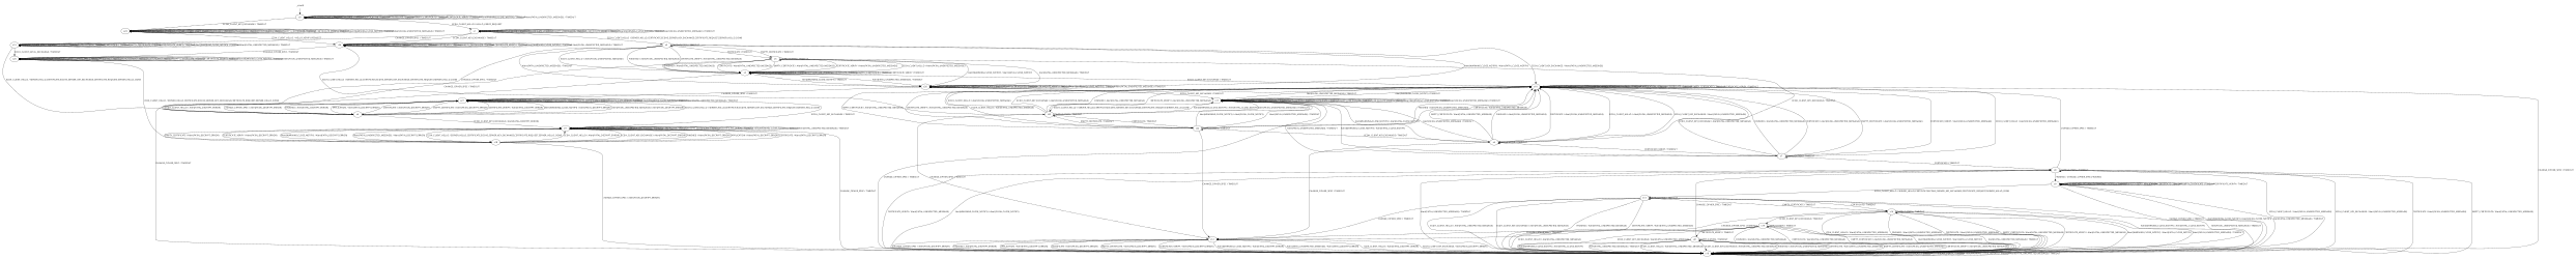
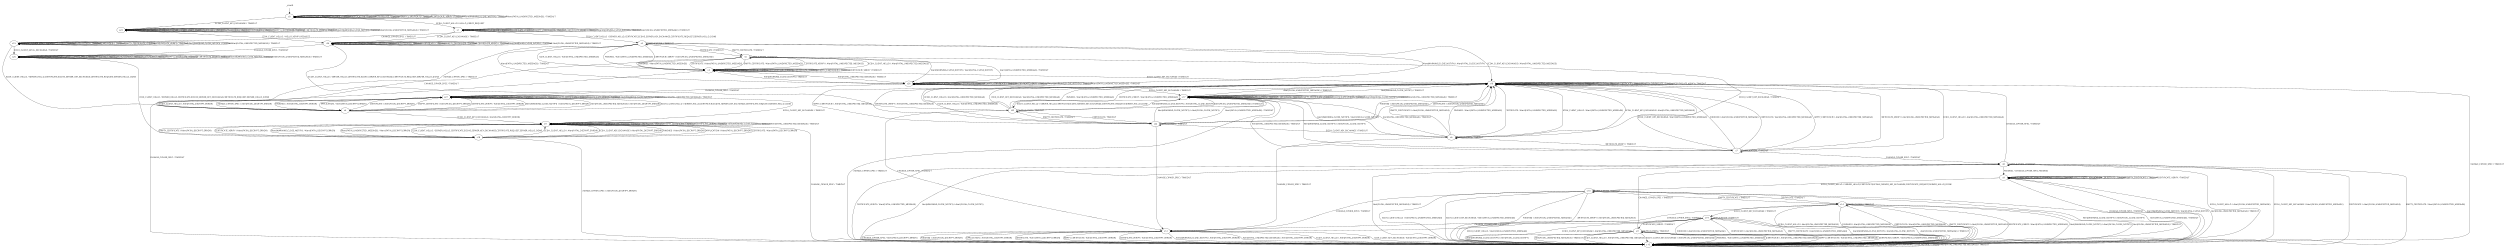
  digraph {
    fontname="Open Sans"
    node [fontname="Open Sans"]
    edge [fontname="Open Sans"]
    n1 [label=s0]
    n2 [label=s1]
    n3 [label=s23]
    n4 [label=s2]
    n5 [label=s15]
    n6 [label=s24]
    n7 [label=s3]
    n8 [label=s4]
    n9 [label=s5]
    n10 [label=s10]
    n11 [label=s26]
    n12 [label=s25]
    n13 [label=s20]
    n14 [label=s16]
    n15 [label=s11]
    n16 [label=s27]
    n17 [label=s6]
    n18 [label=s17]
    n19 [label=s18]
    n20 [label=s12]
    n21 [label=s22]
    n22 [label=s7]
    n23 [label=s8]
    n24 [label=s9]
    n25 [label=s13]
    n26 [label=s14]
    n27 [label=s19]
    n28 [label=s21]
    __start0 [shape=none]
    n1 -> n1 [label="CHANGE_CIPHER_SPEC / TIMEOUT"]
    n1 -> n1 [label="FINISHED / TIMEOUT"]
    n1 -> n1 [label="APPLICATION / TIMEOUT"]
    n1 -> n1 [label="CERTIFICATE / TIMEOUT"]
    n1 -> n1 [label="EMPTY_CERTIFICATE / TIMEOUT"]
    n1 -> n1 [label="CERTIFICATE_VERIFY / TIMEOUT"]
    n1 -> n1 [label="Alert(WARNING,CLOSE_NOTIFY) / TIMEOUT"]
    n1 -> n1 [label="Alert(FATAL,UNEXPECTED_MESSAGE) / TIMEOUT"]
    n1 -> n2 [label="ECDH_CLIENT_HELLO / HELLO_VERIFY_REQUEST"]
    n1 -> n3 [label="ECDH_CLIENT_KEY_EXCHANGE / TIMEOUT"]
    n2 -> n2 [label="FINISHED / TIMEOUT"]
    n2 -> n2 [label="APPLICATION / TIMEOUT"]
    n2 -> n2 [label="CERTIFICATE / TIMEOUT"]
    n2 -> n2 [label="EMPTY_CERTIFICATE / TIMEOUT"]
    n2 -> n2 [label="CERTIFICATE_VERIFY / TIMEOUT"]
    n2 -> n2 [label="Alert(WARNING,CLOSE_NOTIFY) / TIMEOUT"]
    n2 -> n2 [label="Alert(FATAL,UNEXPECTED_MESSAGE) / TIMEOUT"]
    n2 -> n4 [label="ECDH_CLIENT_HELLO / SERVER_HELLO,CERTIFICATE,ECDHE_SERVER_KEY_EXCHANGE,CERTIFICATE_REQUEST,SERVER_HELLO_DONE"]
    n2 -> n5 [label="CHANGE_CIPHER_SPEC / TIMEOUT"]
    n2 -> n6 [label="ECDH_CLIENT_KEY_EXCHANGE / TIMEOUT"]
    n3 -> n3 [label="ECDH_CLIENT_KEY_EXCHANGE / TIMEOUT"]
    n3 -> n3 [label="CHANGE_CIPHER_SPEC / TIMEOUT"]
    n3 -> n3 [label="FINISHED / TIMEOUT"]
    n3 -> n3 [label="APPLICATION / TIMEOUT"]
    n3 -> n3 [label="CERTIFICATE / TIMEOUT"]
    n3 -> n3 [label="EMPTY_CERTIFICATE / TIMEOUT"]
    n3 -> n3 [label="CERTIFICATE_VERIFY / TIMEOUT"]
    n3 -> n3 [label="Alert(WARNING,CLOSE_NOTIFY) / TIMEOUT"]
    n3 -> n3 [label="Alert(FATAL,UNEXPECTED_MESSAGE) / TIMEOUT"]
    n3 -> n6 [label="ECDH_CLIENT_HELLO / HELLO_VERIFY_REQUEST"]
    n4 -> n4 [label="APPLICATION / TIMEOUT"]
    n4 -> n7 [label="ECDH_CLIENT_HELLO / Alert(FATAL,UNEXPECTED_MESSAGE)"]
    n4 -> n7 [label="FINISHED / Alert(FATAL,UNEXPECTED_MESSAGE)"]
    n4 -> n7 [label="CERTIFICATE_VERIFY / Alert(FATAL,UNEXPECTED_MESSAGE)"]
    n4 -> n8 [label="CHANGE_CIPHER_SPEC / TIMEOUT"]
    n4 -> n9 [label="CERTIFICATE / TIMEOUT"]
    n4 -> n9 [label="EMPTY_CERTIFICATE / TIMEOUT"]
    n4 -> n10 [label="ECDH_CLIENT_KEY_EXCHANGE / Alert(FATAL,UNEXPECTED_MESSAGE)"]
    n4 -> n11 [label="Alert(WARNING,CLOSE_NOTIFY) / Alert(FATAL,CLOSE_NOTIFY)"]
    n4 -> n11 [label="Alert(FATAL,UNEXPECTED_MESSAGE) / TIMEOUT"]
    n5 -> n5 [label="CHANGE_CIPHER_SPEC / TIMEOUT"]
    n5 -> n5 [label="FINISHED / TIMEOUT"]
    n5 -> n5 [label="APPLICATION / TIMEOUT"]
    n5 -> n5 [label="CERTIFICATE / TIMEOUT"]
    n5 -> n5 [label="EMPTY_CERTIFICATE / TIMEOUT"]
    n5 -> n5 [label="CERTIFICATE_VERIFY / TIMEOUT"]
    n5 -> n5 [label="Alert(WARNING,CLOSE_NOTIFY) / TIMEOUT"]
    n5 -> n5 [label="Alert(FATAL,UNEXPECTED_MESSAGE) / TIMEOUT"]
    n5 -> n8 [label="ECDH_CLIENT_HELLO / SERVER_HELLO,CERTIFICATE,ECDHE_SERVER_KEY_EXCHANGE,CERTIFICATE_REQUEST,SERVER_HELLO_DONE"]
    n5 -> n12 [label="ECDH_CLIENT_FATAL_EXCHANGE / TIMEOUT"]
    n6 -> n6 [label="ECDH_CLIENT_KEY_EXCHANGE / TIMEOUT"]
    n6 -> n6 [label="FINISHED / TIMEOUT"]
    n6 -> n6 [label="APPLICATION / TIMEOUT"]
    n6 -> n6 [label="CERTIFICATE / TIMEOUT"]
    n6 -> n6 [label="EMPTY_CERTIFICATE / TIMEOUT"]
    n6 -> n6 [label="CERTIFICATE_VERIFY / TIMEOUT"]
    n6 -> n6 [label="Alert(WARNING,CLOSE_NOTIFY) / TIMEOUT"]
    n6 -> n6 [label="Alert(FATAL,UNEXPECTED_MESSAGE) / TIMEOUT"]
    n6 -> n12 [label="CHANGE_CIPHER_SPEC / TIMEOUT"]
    n6 -> n13 [label="ECDH_CLIENT_HELLO / SERVER_HELLO,CERTIFICATE,ECDHE_SERVER_KEY_EXCHANGE,CERTIFICATE_REQUEST,SERVER_HELLO_DONE"]
    n7 -> n7 [label="ECDH_CLIENT_HELLO / TIMEOUT"]
    n7 -> n7 [label="FINISHED / TIMEOUT"]
    n7 -> n7 [label="APPLICATION / TIMEOUT"]
    n7 -> n7 [label="CERTIFICATE / TIMEOUT"]
    n7 -> n7 [label="EMPTY_CERTIFICATE / TIMEOUT"]
    n7 -> n7 [label="CERTIFICATE_VERIFY / TIMEOUT"]
    n7 -> n10 [label="ECDH_CLIENT_KEY_EXCHANGE / TIMEOUT"]
    n7 -> n11 [label="Alert(WARNING,CLOSE_NOTIFY) / TIMEOUT"]
    n7 -> n11 [label="Alert(FATAL,UNEXPECTED_MESSAGE) / TIMEOUT"]
    n7 -> n14 [label="CHANGE_CIPHER_SPEC / TIMEOUT"]
    n8 -> n15 [label="ECDH_CLIENT_KEY_EXCHANGE / Alert(FATAL,DECRYPT_ERROR)"]
    n8 -> n16 [label="ECDH_CLIENT_HELLO / Alert(FATAL,DECRYPT_ERROR)"]
    n8 -> n16 [label="CHANGE_CIPHER_SPEC / Alert(FATAL,DECRYPT_ERROR)"]
    n8 -> n16 [label="FINISHED / Alert(FATAL,DECRYPT_ERROR)"]
    n8 -> n16 [label="APPLICATION / Alert(FATAL,DECRYPT_ERROR)"]
    n8 -> n16 [label="CERTIFICATE / Alert(FATAL,DECRYPT_ERROR)"]
    n8 -> n16 [label="EMPTY_CERTIFICATE / Alert(FATAL,DECRYPT_ERROR)"]
    n8 -> n16 [label="CERTIFICATE_VERIFY / Alert(FATAL,DECRYPT_ERROR)"]
    n8 -> n16 [label="Alert(WARNING,CLOSE_NOTIFY) / Alert(FATAL,DECRYPT_ERROR)"]
    n8 -> n16 [label="Alert(FATAL,UNEXPECTED_MESSAGE) / Alert(FATAL,DECRYPT_ERROR)"]
    n9 -> n7 [label="ECDH_CLIENT_HELLO / Alert(FATAL,UNEXPECTED_MESSAGE)"]
    n9 -> n7 [label="FINISHED / Alert(FATAL,UNEXPECTED_MESSAGE)"]
    n9 -> n7 [label="CERTIFICATE / Alert(FATAL,UNEXPECTED_MESSAGE)"]
    n9 -> n7 [label="EMPTY_CERTIFICATE / Alert(FATAL,UNEXPECTED_MESSAGE)"]
    n9 -> n7 [label="CERTIFICATE_VERIFY / Alert(FATAL,UNEXPECTED_MESSAGE)"]
    n9 -> n8 [label="CHANGE_CIPHER_SPEC / TIMEOUT"]
    n9 -> n9 [label="APPLICATION / TIMEOUT"]
    n9 -> n11 [label="Alert(WARNING,CLOSE_NOTIFY) / Alert(FATAL,CLOSE_NOTIFY)"]
    n9 -> n11 [label="Alert(FATAL,UNEXPECTED_MESSAGE) / TIMEOUT"]
    n9 -> n17 [label="ECDH_CLIENT_KEY_EXCHANGE / TIMEOUT"]
    n10 -> n10 [label="ECDH_CLIENT_HELLO / TIMEOUT"]
    n10 -> n10 [label="ECDH_CLIENT_KEY_EXCHANGE / TIMEOUT"]
    n10 -> n10 [label="FINISHED / TIMEOUT"]
    n10 -> n10 [label="APPLICATION / TIMEOUT"]
    n10 -> n10 [label="CERTIFICATE / TIMEOUT"]
    n10 -> n10 [label="EMPTY_CERTIFICATE / TIMEOUT"]
    n10 -> n10 [label="CERTIFICATE_VERIFY / TIMEOUT"]
    n10 -> n14 [label="CHANGE_CIPHER_SPEC / TIMEOUT"]
    n10 -> n18 [label="Alert(WARNING,CLOSE_NOTIFY) / TIMEOUT"]
    n10 -> n18 [label="Alert(FATAL,UNEXPECTED_MESSAGE) / TIMEOUT"]
    n11 -> n11 [label="FINISHED / TIMEOUT"]
    n11 -> n11 [label="APPLICATION / TIMEOUT"]
    n11 -> n11 [label="CERTIFICATE / TIMEOUT"]
    n11 -> n11 [label="EMPTY_CERTIFICATE / TIMEOUT"]
    n11 -> n11 [label="CERTIFICATE_VERIFY / TIMEOUT"]
    n11 -> n11 [label="Alert(WARNING,CLOSE_NOTIFY) / TIMEOUT"]
    n11 -> n11 [label="Alert(FATAL,UNEXPECTED_MESSAGE) / TIMEOUT"]
    n11 -> n16 [label="CHANGE_CIPHER_SPEC / TIMEOUT"]
    n11 -> n18 [label="ECDH_CLIENT_KEY_EXCHANGE / TIMEOUT"]
    n12 -> n12 [label="ECDH_CLIENT_KEY_EXCHANGE / TIMEOUT"]
    n12 -> n12 [label="CHANGE_CIPHER_SPEC / TIMEOUT"]
    n12 -> n12 [label="FINISHED / TIMEOUT"]
    n12 -> n12 [label="APPLICATION / TIMEOUT"]
    n12 -> n12 [label="CERTIFICATE / TIMEOUT"]
    n12 -> n12 [label="EMPTY_CERTIFICATE / TIMEOUT"]
    n12 -> n12 [label="CERTIFICATE_VERIFY / TIMEOUT"]
    n12 -> n12 [label="Alert(WARNING,CLOSE_NOTIFY) / TIMEOUT"]
    n12 -> n12 [label="Alert(FATAL,UNEXPECTED_MESSAGE) / TIMEOUT"]
    n12 -> n19 [label="ECDH_CLIENT_HELLO / SERVER_HELLO,CERTIFICATE,ECDHE_SERVER_KEY_EXCHANGE,CERTIFICATE_REQUEST,SERVER_HELLO_DONE"]
    n13 -> n10 [label="ECDH_CLIENT_HELLO / Alert(FATAL,UNEXPECTED_MESSAGE)"]
    n13 -> n10 [label="ECDH_CLIENT_KEY_EXCHANGE / Alert(FATAL,UNEXPECTED_MESSAGE)"]
    n13 -> n10 [label="FINISHED / Alert(FATAL,UNEXPECTED_MESSAGE)"]
    n13 -> n10 [label="CERTIFICATE_VERIFY / Alert(FATAL,UNEXPECTED_MESSAGE)"]
    n13 -> n13 [label="APPLICATION / TIMEOUT"]
    n13 -> n18 [label="Alert(WARNING,CLOSE_NOTIFY) / Alert(FATAL,CLOSE_NOTIFY)"]
    n13 -> n18 [label="Alert(FATAL,UNEXPECTED_MESSAGE) / TIMEOUT"]
    n13 -> n20 [label="CHANGE_CIPHER_SPEC / TIMEOUT"]
    n13 -> n21 [label="CERTIFICATE / TIMEOUT"]
    n13 -> n21 [label="EMPTY_CERTIFICATE / TIMEOUT"]
    n14 -> n14 [label="ECDH_CLIENT_HELLO / TIMEOUT"]
    n14 -> n14 [label="ECDH_CLIENT_KEY_EXCHANGE / TIMEOUT"]
    n14 -> n14 [label="CHANGE_CIPHER_SPEC / TIMEOUT"]
    n14 -> n14 [label="FINISHED / TIMEOUT"]
    n14 -> n14 [label="APPLICATION / TIMEOUT"]
    n14 -> n14 [label="CERTIFICATE / TIMEOUT"]
    n14 -> n14 [label="EMPTY_CERTIFICATE / TIMEOUT"]
    n14 -> n14 [label="CERTIFICATE_VERIFY / TIMEOUT"]
    n14 -> n14 [label="Alert(WARNING,CLOSE_NOTIFY) / TIMEOUT"]
    n14 -> n14 [label="Alert(FATAL,UNEXPECTED_MESSAGE) / TIMEOUT"]
    n15 -> n14 [label="CHANGE_CIPHER_SPEC / TIMEOUT"]
    n15 -> n15 [label="ECDH_CLIENT_KEY_EXCHANGE / TIMEOUT"]
    n15 -> n15 [label="FINISHED / TIMEOUT"]
    n15 -> n15 [label="APPLICATION / TIMEOUT"]
    n15 -> n15 [label="CERTIFICATE / TIMEOUT"]
    n15 -> n15 [label="EMPTY_CERTIFICATE / TIMEOUT"]
    n15 -> n15 [label="CERTIFICATE_VERIFY / TIMEOUT"]
    n15 -> n15 [label="Alert(WARNING,CLOSE_NOTIFY) / TIMEOUT"]
    n15 -> n15 [label="Alert(FATAL,UNEXPECTED_MESSAGE) / TIMEOUT"]
    n15 -> n19 [label="ECDH_CLIENT_HELLO / SERVER_HELLO,CERTIFICATE,ECDHE_SERVER_KEY_EXCHANGE,CERTIFICATE_REQUEST,SERVER_HELLO_DONE"]
    n16 -> n8 [label="ECDH_CLIENT_HELLO / SERVER_HELLO,CERTIFICATE,ECDHE_SERVER_KEY_EXCHANGE,CERTIFICATE_REQUEST,SERVER_HELLO_DONE"]
    n16 -> n15 [label="ECDH_CLIENT_KEY_EXCHANGE / TIMEOUT"]
    n16 -> n16 [label="CHANGE_CIPHER_SPEC / TIMEOUT"]
    n16 -> n16 [label="FINISHED / TIMEOUT"]
    n16 -> n16 [label="APPLICATION / TIMEOUT"]
    n16 -> n16 [label="CERTIFICATE / TIMEOUT"]
    n16 -> n16 [label="EMPTY_CERTIFICATE / TIMEOUT"]
    n16 -> n16 [label="CERTIFICATE_VERIFY / TIMEOUT"]
    n16 -> n16 [label="Alert(WARNING,CLOSE_NOTIFY) / TIMEOUT"]
    n16 -> n16 [label="Alert(FATAL,UNEXPECTED_MESSAGE) / TIMEOUT"]
    n17 -> n10 [label="ECDH_CLIENT_HELLO / Alert(FATAL,UNEXPECTED_MESSAGE)"]
    n17 -> n10 [label="ECDH_CLIENT_KEY_EXCHANGE / Alert(FATAL,UNEXPECTED_MESSAGE)"]
    n17 -> n10 [label="FINISHED / Alert(FATAL,UNEXPECTED_MESSAGE)"]
    n17 -> n10 [label="CERTIFICATE / Alert(FATAL,UNEXPECTED_MESSAGE)"]
    n17 -> n10 [label="EMPTY_CERTIFICATE / Alert(FATAL,UNEXPECTED_MESSAGE)"]
    n17 -> n17 [label="APPLICATION / TIMEOUT"]
    n17 -> n18 [label="Alert(WARNING,CLOSE_NOTIFY) / Alert(FATAL,CLOSE_NOTIFY)"]
    n17 -> n18 [label="Alert(FATAL,UNEXPECTED_MESSAGE) / TIMEOUT"]
    n17 -> n20 [label="CHANGE_CIPHER_SPEC / TIMEOUT"]
    n17 -> n22 [label="CERTIFICATE_VERIFY / TIMEOUT"]
    n18 -> n13 [label="ECDH_CLIENT_HELLO / SERVER_HELLO,CERTIFICATE,ECDHE_SERVER_KEY_EXCHANGE,CERTIFICATE_REQUEST,SERVER_HELLO_DONE"]
    n18 -> n14 [label="CHANGE_CIPHER_SPEC / TIMEOUT"]
    n18 -> n18 [label="ECDH_CLIENT_KEY_EXCHANGE / TIMEOUT"]
    n18 -> n18 [label="FINISHED / TIMEOUT"]
    n18 -> n18 [label="APPLICATION / TIMEOUT"]
    n18 -> n18 [label="CERTIFICATE / TIMEOUT"]
    n18 -> n18 [label="EMPTY_CERTIFICATE / TIMEOUT"]
    n18 -> n18 [label="CERTIFICATE_VERIFY / TIMEOUT"]
    n18 -> n18 [label="Alert(WARNING,CLOSE_NOTIFY) / TIMEOUT"]
    n18 -> n18 [label="Alert(FATAL,UNEXPECTED_MESSAGE) / TIMEOUT"]
    n19 -> n14 [label="CHANGE_CIPHER_SPEC / Alert(FATAL,DECRYPT_ERROR)"]
    n19 -> n15 [label="ECDH_CLIENT_HELLO / Alert(FATAL,DECRYPT_ERROR)"]
    n19 -> n15 [label="ECDH_CLIENT_KEY_EXCHANGE / Alert(FATAL,DECRYPT_ERROR)"]
    n19 -> n15 [label="FINISHED / Alert(FATAL,DECRYPT_ERROR)"]
    n19 -> n15 [label="APPLICATION / Alert(FATAL,DECRYPT_ERROR)"]
    n19 -> n15 [label="CERTIFICATE / Alert(FATAL,DECRYPT_ERROR)"]
    n19 -> n15 [label="EMPTY_CERTIFICATE / Alert(FATAL,DECRYPT_ERROR)"]
    n19 -> n15 [label="CERTIFICATE_VERIFY / Alert(FATAL,DECRYPT_ERROR)"]
    n19 -> n15 [label="Alert(WARNING,CLOSE_NOTIFY) / Alert(FATAL,DECRYPT_ERROR)"]
    n19 -> n15 [label="Alert(FATAL,UNEXPECTED_MESSAGE) / Alert(FATAL,DECRYPT_ERROR)"]
    n20 -> n14 [label="ECDH_CLIENT_HELLO / Alert(FATAL,DECRYPT_ERROR)"]
    n20 -> n14 [label="ECDH_CLIENT_KEY_EXCHANGE / Alert(FATAL,DECRYPT_ERROR)"]
    n20 -> n14 [label="CHANGE_CIPHER_SPEC / Alert(FATAL,DECRYPT_ERROR)"]
    n20 -> n14 [label="FINISHED / Alert(FATAL,DECRYPT_ERROR)"]
    n20 -> n14 [label="APPLICATION / Alert(FATAL,DECRYPT_ERROR)"]
    n20 -> n14 [label="CERTIFICATE / Alert(FATAL,DECRYPT_ERROR)"]
    n20 -> n14 [label="EMPTY_CERTIFICATE / Alert(FATAL,DECRYPT_ERROR)"]
    n20 -> n14 [label="CERTIFICATE_VERIFY / Alert(FATAL,DECRYPT_ERROR)"]
    n20 -> n14 [label="Alert(WARNING,CLOSE_NOTIFY) / Alert(FATAL,DECRYPT_ERROR)"]
    n20 -> n14 [label="Alert(FATAL,UNEXPECTED_MESSAGE) / Alert(FATAL,DECRYPT_ERROR)"]
    n21 -> n10 [label="ECDH_CLIENT_HELLO / Alert(FATAL,UNEXPECTED_MESSAGE)"]
    n21 -> n10 [label="FINISHED / Alert(FATAL,UNEXPECTED_MESSAGE)"]
    n21 -> n10 [label="CERTIFICATE / Alert(FATAL,UNEXPECTED_MESSAGE)"]
    n21 -> n10 [label="EMPTY_CERTIFICATE / Alert(FATAL,UNEXPECTED_MESSAGE)"]
    n21 -> n10 [label="CERTIFICATE_VERIFY / Alert(FATAL,UNEXPECTED_MESSAGE)"]
    n21 -> n17 [label="ECDH_CLIENT_KEY_EXCHANGE / TIMEOUT"]
    n21 -> n18 [label="Alert(WARNING,CLOSE_NOTIFY) / Alert(FATAL,CLOSE_NOTIFY)"]
    n21 -> n18 [label="Alert(FATAL,UNEXPECTED_MESSAGE) / TIMEOUT"]
    n21 -> n20 [label="CHANGE_CIPHER_SPEC / TIMEOUT"]
    n21 -> n21 [label="APPLICATION / TIMEOUT"]
    n22 -> n10 [label="ECDH_CLIENT_HELLO / Alert(FATAL,UNEXPECTED_MESSAGE)"]
    n22 -> n10 [label="ECDH_CLIENT_KEY_EXCHANGE / Alert(FATAL,UNEXPECTED_MESSAGE)"]
    n22 -> n10 [label="FINISHED / Alert(FATAL,UNEXPECTED_MESSAGE)"]
    n22 -> n10 [label="CERTIFICATE / Alert(FATAL,UNEXPECTED_MESSAGE)"]
    n22 -> n10 [label="EMPTY_CERTIFICATE / Alert(FATAL,UNEXPECTED_MESSAGE)"]
    n22 -> n10 [label="CERTIFICATE_VERIFY / Alert(FATAL,UNEXPECTED_MESSAGE)"]
    n22 -> n18 [label="Alert(WARNING,CLOSE_NOTIFY) / Alert(FATAL,CLOSE_NOTIFY)"]
    n22 -> n18 [label="Alert(FATAL,UNEXPECTED_MESSAGE) / TIMEOUT"]
    n22 -> n22 [label="APPLICATION / TIMEOUT"]
-   n22 -> n23 [label="CERTIFICATE / TIMEOUT"]
+   n22 -> n23 [label="CHANGE_CIPHER_SPEC / TIMEOUT"]
    n23 -> n10 [label="CHANGE_CIPHER_SPEC / TIMEOUT"]
    n23 -> n14 [label="ECDH_CLIENT_HELLO / Alert(FATAL,UNEXPECTED_MESSAGE)"]
    n23 -> n14 [label="ECDH_CLIENT_KEY_EXCHANGE / Alert(FATAL,UNEXPECTED_MESSAGE)"]
    n23 -> n14 [label="CERTIFICATE / Alert(FATAL,UNEXPECTED_MESSAGE)"]
    n23 -> n14 [label="EMPTY_CERTIFICATE / Alert(FATAL,UNEXPECTED_MESSAGE)"]
    n23 -> n14 [label="CERTIFICATE_VERIFY / Alert(FATAL,UNEXPECTED_MESSAGE)"]
    n23 -> n14 [label="Alert(WARNING,CLOSE_NOTIFY) / Alert(FATAL,CLOSE_NOTIFY)"]
    n23 -> n14 [label="Alert(FATAL,UNEXPECTED_MESSAGE) / TIMEOUT"]
    n23 -> n23 [label="APPLICATION / TIMEOUT"]
    n23 -> n24 [label="FINISHED / CHANGE_CIPHER_SPEC,FINISHED"]
    n24 -> n14 [label="CHANGE_CIPHER_SPEC / TIMEOUT"]
    n24 -> n14 [label="Alert(WARNING,CLOSE_NOTIFY) / Alert(FATAL,CLOSE_NOTIFY)"]
    n24 -> n14 [label="Alert(FATAL,UNEXPECTED_MESSAGE) / TIMEOUT"]
    n24 -> n24 [label="ECDH_CLIENT_KEY_EXCHANGE / TIMEOUT"]
    n24 -> n24 [label="FINISHED / TIMEOUT"]
    n24 -> n24 [label="APPLICATION / APPLICATION"]
    n24 -> n24 [label="CERTIFICATE / TIMEOUT"]
    n24 -> n24 [label="EMPTY_CERTIFICATE / TIMEOUT"]
    n24 -> n24 [label="CERTIFICATE_VERIFY / TIMEOUT"]
    n24 -> n25 [label="ECDH_CLIENT_HELLO / SERVER_HELLO,CERTIFICATE,ECDHE_SERVER_KEY_EXCHANGE,CERTIFICATE_REQUEST,SERVER_HELLO_DONE"]
    n25 -> n14 [label="ECDH_CLIENT_HELLO / Alert(FATAL,UNEXPECTED_MESSAGE)"]
    n25 -> n14 [label="ECDH_CLIENT_KEY_EXCHANGE / Alert(FATAL,UNEXPECTED_MESSAGE)"]
    n25 -> n14 [label="FINISHED / Alert(FATAL,UNEXPECTED_MESSAGE)"]
    n25 -> n14 [label="CERTIFICATE_VERIFY / Alert(FATAL,UNEXPECTED_MESSAGE)"]
    n25 -> n14 [label="Alert(WARNING,CLOSE_NOTIFY) / Alert(FATAL,CLOSE_NOTIFY)"]
    n25 -> n14 [label="Alert(FATAL,UNEXPECTED_MESSAGE) / TIMEOUT"]
    n25 -> n20 [label="CHANGE_CIPHER_SPEC / TIMEOUT"]
    n25 -> n25 [label="APPLICATION / TIMEOUT"]
    n25 -> n26 [label="CERTIFICATE / TIMEOUT"]
    n25 -> n26 [label="EMPTY_CERTIFICATE / TIMEOUT"]
    n26 -> n14 [label="ECDH_CLIENT_HELLO / Alert(FATAL,UNEXPECTED_MESSAGE)"]
    n26 -> n14 [label="FINISHED / Alert(FATAL,UNEXPECTED_MESSAGE)"]
    n26 -> n14 [label="CERTIFICATE / Alert(FATAL,UNEXPECTED_MESSAGE)"]
    n26 -> n14 [label="EMPTY_CERTIFICATE / Alert(FATAL,UNEXPECTED_MESSAGE)"]
    n26 -> n14 [label="CERTIFICATE_VERIFY / Alert(FATAL,UNEXPECTED_MESSAGE)"]
    n26 -> n14 [label="Alert(WARNING,CLOSE_NOTIFY) / Alert(FATAL,CLOSE_NOTIFY)"]
    n26 -> n14 [label="Alert(FATAL,UNEXPECTED_MESSAGE) / TIMEOUT"]
    n26 -> n20 [label="CHANGE_CIPHER_SPEC / TIMEOUT"]
    n26 -> n26 [label="APPLICATION / TIMEOUT"]
    n26 -> n27 [label="ECDH_CLIENT_KEY_EXCHANGE / TIMEOUT"]
    n27 -> n14 [label="ECDH_CLIENT_HELLO / Alert(FATAL,UNEXPECTED_MESSAGE)"]
    n27 -> n14 [label="ECDH_CLIENT_KEY_EXCHANGE / Alert(FATAL,UNEXPECTED_MESSAGE)"]
    n27 -> n14 [label="FINISHED / Alert(FATAL,UNEXPECTED_MESSAGE)"]
    n27 -> n14 [label="CERTIFICATE / Alert(FATAL,UNEXPECTED_MESSAGE)"]
    n27 -> n14 [label="EMPTY_CERTIFICATE / Alert(FATAL,UNEXPECTED_MESSAGE)"]
    n27 -> n14 [label="Alert(WARNING,CLOSE_NOTIFY) / Alert(FATAL,CLOSE_NOTIFY)"]
    n27 -> n14 [label="Alert(FATAL,UNEXPECTED_MESSAGE) / TIMEOUT"]
    n27 -> n20 [label="CHANGE_CIPHER_SPEC / TIMEOUT"]
    n27 -> n27 [label="APPLICATION / TIMEOUT"]
    n27 -> n28 [label="CERTIFICATE_VERIFY / TIMEOUT"]
    n28 -> n14 [label="ECDH_CLIENT_HELLO / Alert(FATAL,UNEXPECTED_MESSAGE)"]
    n28 -> n14 [label="ECDH_CLIENT_KEY_EXCHANGE / Alert(FATAL,UNEXPECTED_MESSAGE)"]
    n28 -> n14 [label="FINISHED / Alert(FATAL,UNEXPECTED_MESSAGE)"]
    n28 -> n14 [label="CERTIFICATE / Alert(FATAL,UNEXPECTED_MESSAGE)"]
    n28 -> n14 [label="EMPTY_CERTIFICATE / Alert(FATAL,UNEXPECTED_MESSAGE)"]
    n28 -> n14 [label="CERTIFICATE_VERIFY / Alert(FATAL,UNEXPECTED_MESSAGE)"]
    n28 -> n14 [label="Alert(WARNING,CLOSE_NOTIFY) / Alert(FATAL,CLOSE_NOTIFY)"]
    n28 -> n14 [label="Alert(FATAL,UNEXPECTED_MESSAGE) / TIMEOUT"]
    n28 -> n23 [label="CHANGE_CIPHER_SPEC / TIMEOUT"]
    n28 -> n28 [label="APPLICATION / TIMEOUT"]
    __start0 -> n1
  }
